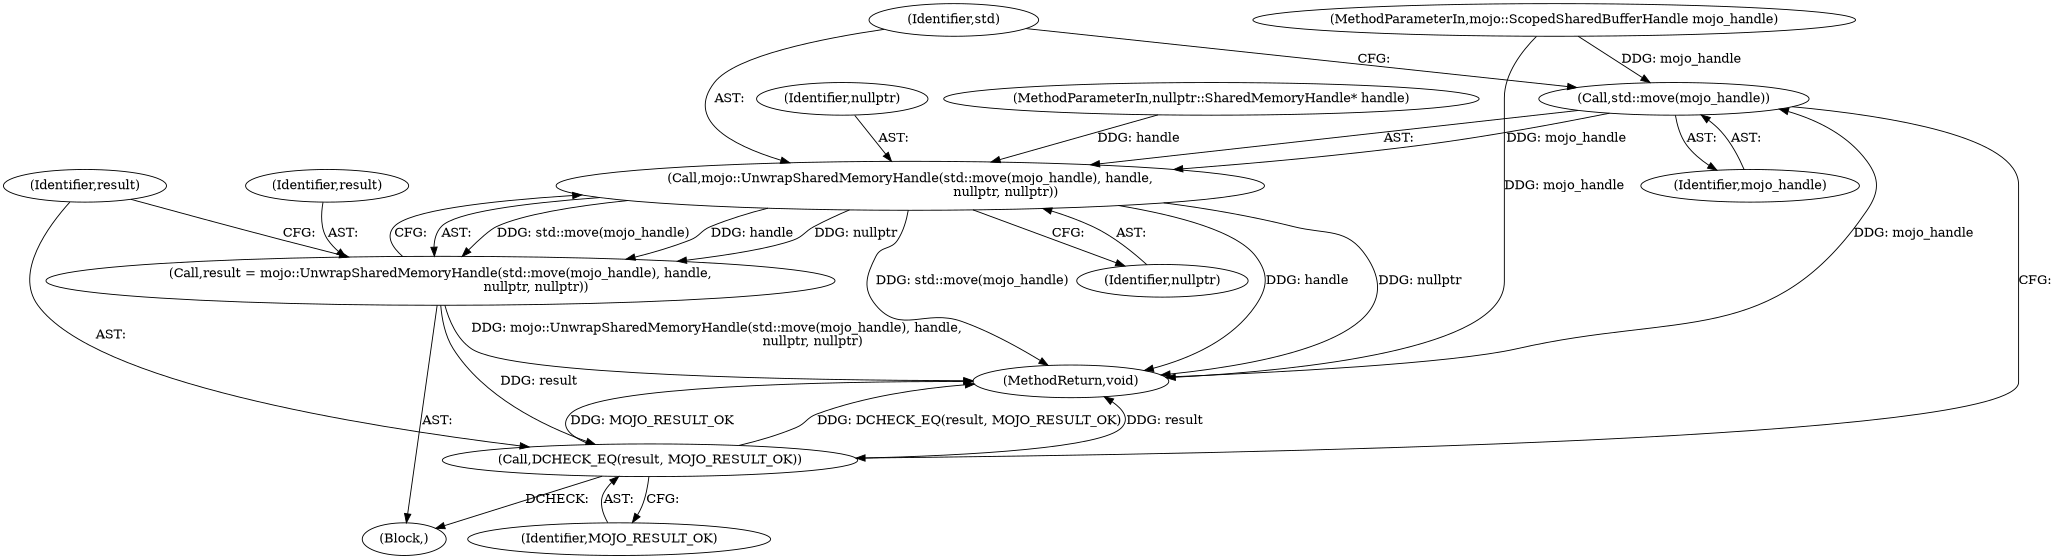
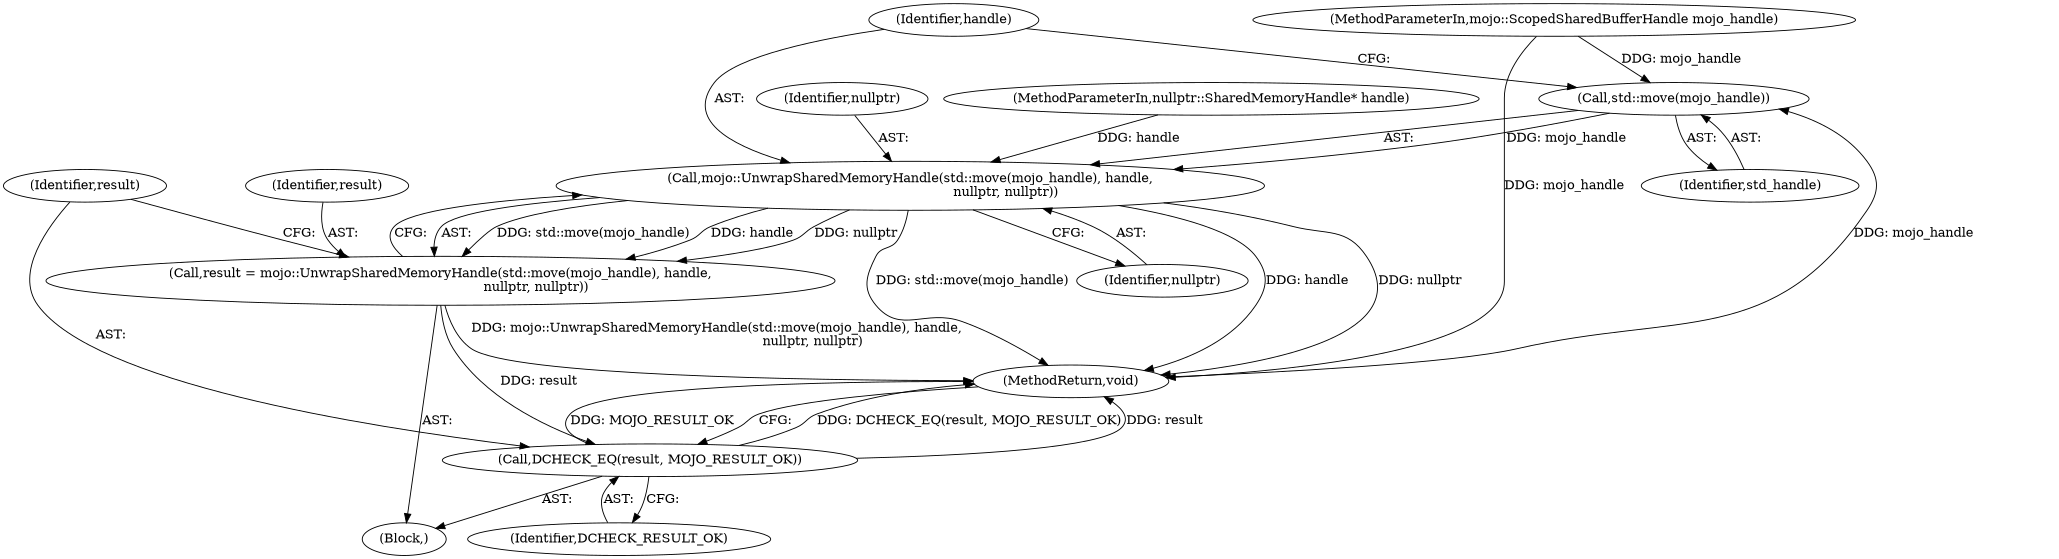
  digraph {
    n1 [label="(Call,std::move(mojo_handle))"]
    n2 [label="(Call,mojo::UnwrapSharedMemoryHandle(std::move(mojo_handle), handle,\n                                               nullptr, nullptr))"]
-   n3 [label="(Identifier,mojo_handle)"]
+   n3 [label="(Identifier,std_handle)"]
    n4 [label="(MethodReturn,void)"]
    n5 [label="(Call,result = mojo::UnwrapSharedMemoryHandle(std::move(mojo_handle), handle,\n                                               nullptr, nullptr))"]
    n6 [label="(Identifier,nullptr)"]
    n7 [label="(Call,DCHECK_EQ(result, MOJO_RESULT_OK))"]
    n8 [label="(MethodParameterIn,mojo::ScopedSharedBufferHandle mojo_handle)"]
    n9 [label="(Block,)"]
-   n10 [label="(Identifier,MOJO_RESULT_OK)"]
+   n10 [label="(Identifier,DCHECK_RESULT_OK)"]
    n11 [label="(Identifier,nullptr)"]
-   n12 [label="(Identifier,std)"]
+   n12 [label="(Identifier,handle)"]
    n13 [label="(Identifier,result)"]
    n14 [label="(Identifier,result)"]
    n15 [label="(MethodParameterIn,nullptr::SharedMemoryHandle* handle)"]
    n1 -> n2 [label="AST: "]
    n1 -> n2 [label="DDG: mojo_handle"]
    n1 -> n3 [label="AST: "]
    n2 -> n4 [label="DDG: nullptr"]
    n2 -> n4 [label="DDG: handle"]
    n2 -> n4 [label="DDG: std::move(mojo_handle)"]
    n2 -> n5 [label="AST: "]
    n2 -> n5 [label="DDG: std::move(mojo_handle)"]
    n2 -> n5 [label="DDG: handle"]
    n2 -> n5 [label="DDG: nullptr"]
    n2 -> n6 [label="CFG: "]
    n3 -> n1 [label="AST: "]
    n4 -> n1 [label="DDG: mojo_handle"]
-   n1 -> n7 [label="CFG: "]
+   n4 -> n7 [label="CFG: "]
    n5 -> n2 [label="CFG: "]
    n5 -> n4 [label="DDG: mojo::UnwrapSharedMemoryHandle(std::move(mojo_handle), handle,\n                                               nullptr, nullptr)"]
    n5 -> n7 [label="DDG: result"]
    n5 -> n9 [label="AST: "]
    n6 -> n2 [label="AST: "]
    n7 -> n4 [label="DDG: DCHECK_EQ(result, MOJO_RESULT_OK)"]
    n7 -> n4 [label="DDG: result"]
    n7 -> n4 [label="DDG: MOJO_RESULT_OK"]
-   n7 -> n9 [label="DCHECK: "]
+   n7 -> n9 [label="AST: "]
    n7 -> n10 [label="CFG: "]
    n8 -> n1 [label="DDG: mojo_handle"]
    n8 -> n4 [label="DDG: mojo_handle"]
    n10 -> n7 [label="AST: "]
    n11 -> n2 [label="AST: "]
    n12 -> n1 [label="CFG: "]
    n12 -> n2 [label="AST: "]
    n13 -> n5 [label="CFG: "]
    n13 -> n7 [label="AST: "]
    n14 -> n5 [label="AST: "]
    n15 -> n2 [label="DDG: handle"]
  }
